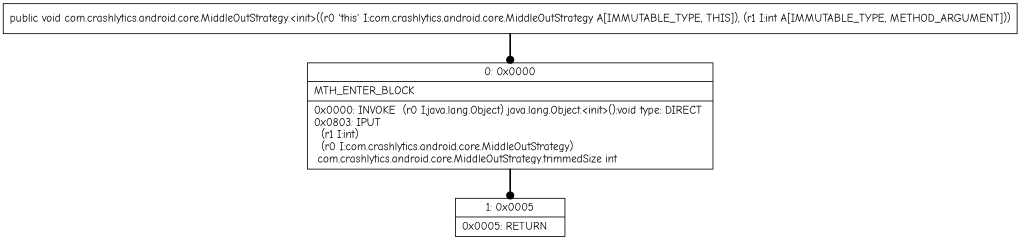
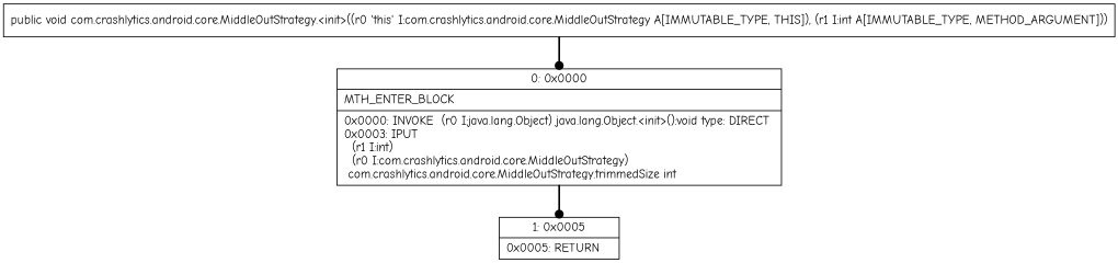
  digraph {
    fontname="Comic Neue"
    node [shape=record fontname="Comic Neue"]
    edge [style=bold arrowhead=dot fontname="Comic Neue"]
-   n1 [label="{0\:\ 0x0000|MTH_ENTER_BLOCK\l|0x0000: INVOKE  (r0 I:java.lang.Object) java.lang.Object.\<init\>():void type: DIRECT \l0x0803: IPUT  \l  (r1 I:int)\l  (r0 I:com.crashlytics.android.core.MiddleOutStrategy)\l com.crashlytics.android.core.MiddleOutStrategy.trimmedSize int \l}"]
+   n1 [label="{0\:\ 0x0000|MTH_ENTER_BLOCK\l|0x0000: INVOKE  (r0 I:java.lang.Object) java.lang.Object.\<init\>():void type: DIRECT \l0x0003: IPUT  \l  (r1 I:int)\l  (r0 I:com.crashlytics.android.core.MiddleOutStrategy)\l com.crashlytics.android.core.MiddleOutStrategy.trimmedSize int \l}"]
    n2 [label="{1\:\ 0x0005|0x0005: RETURN   \l}"]
    n3 [label="{public void com.crashlytics.android.core.MiddleOutStrategy.\<init\>((r0 'this' I:com.crashlytics.android.core.MiddleOutStrategy A[IMMUTABLE_TYPE, THIS]), (r1 I:int A[IMMUTABLE_TYPE, METHOD_ARGUMENT])) }"]
    n1 -> n2
    n3 -> n1
  }
